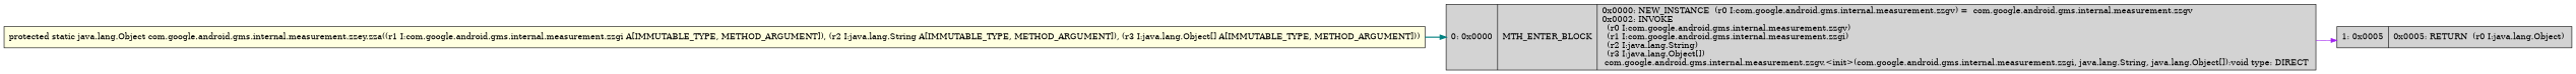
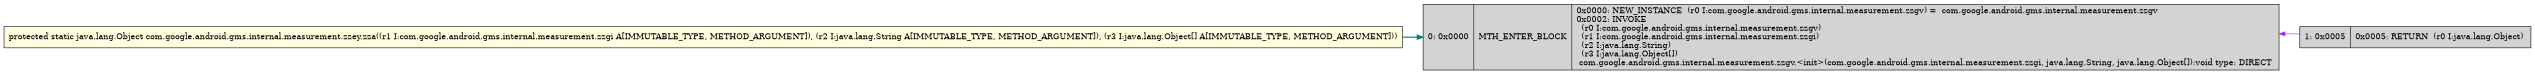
  digraph {
    rankdir=LR
    node [shape=record style=filled fillcolor=lightgrey]
    n1 [label="{0\:\ 0x0000|MTH_ENTER_BLOCK\l|0x0000: NEW_INSTANCE  (r0 I:com.google.android.gms.internal.measurement.zzgv) =  com.google.android.gms.internal.measurement.zzgv \l0x0002: INVOKE  \l  (r0 I:com.google.android.gms.internal.measurement.zzgv)\l  (r1 I:com.google.android.gms.internal.measurement.zzgi)\l  (r2 I:java.lang.String)\l  (r3 I:java.lang.Object[])\l com.google.android.gms.internal.measurement.zzgv.\<init\>(com.google.android.gms.internal.measurement.zzgi, java.lang.String, java.lang.Object[]):void type: DIRECT \l}"]
    n2 [label="{1\:\ 0x0005|0x0005: RETURN  (r0 I:java.lang.Object) \l}"]
    n3 [label="{protected static java.lang.Object com.google.android.gms.internal.measurement.zzey.zza((r1 I:com.google.android.gms.internal.measurement.zzgi A[IMMUTABLE_TYPE, METHOD_ARGUMENT]), (r2 I:java.lang.String A[IMMUTABLE_TYPE, METHOD_ARGUMENT]), (r3 I:java.lang.Object[] A[IMMUTABLE_TYPE, METHOD_ARGUMENT])) }" fillcolor=lightyellow]
-   n1 -> n2 [color=purple style=solid]
+   n2 -> n1 [color=purple style=solid]
    n3 -> n1 [color=teal style=bold]
  }
